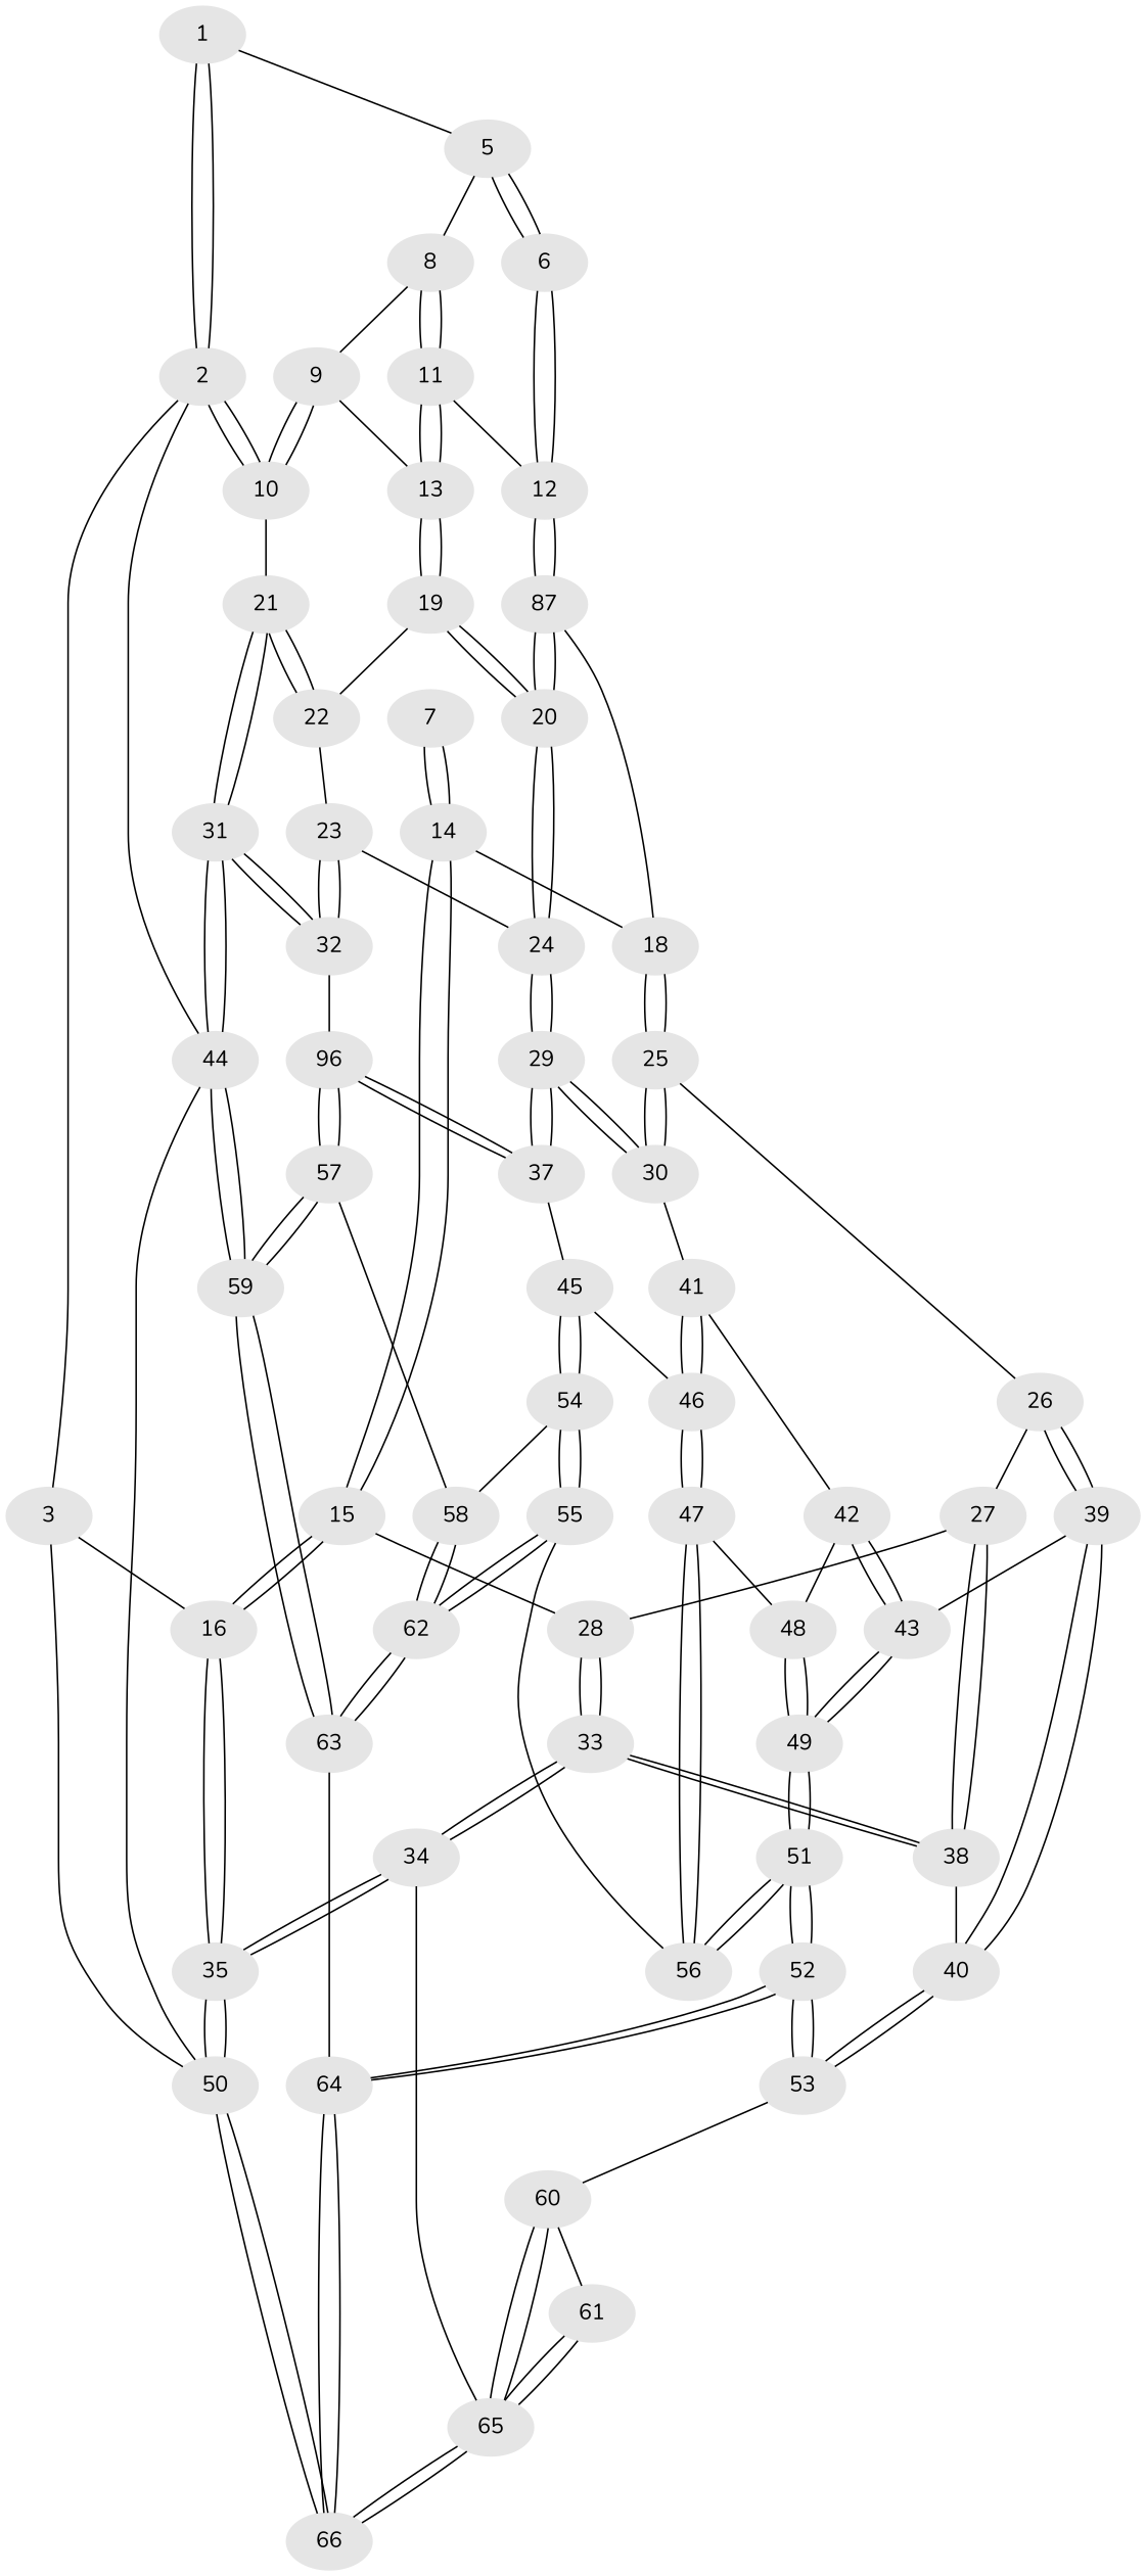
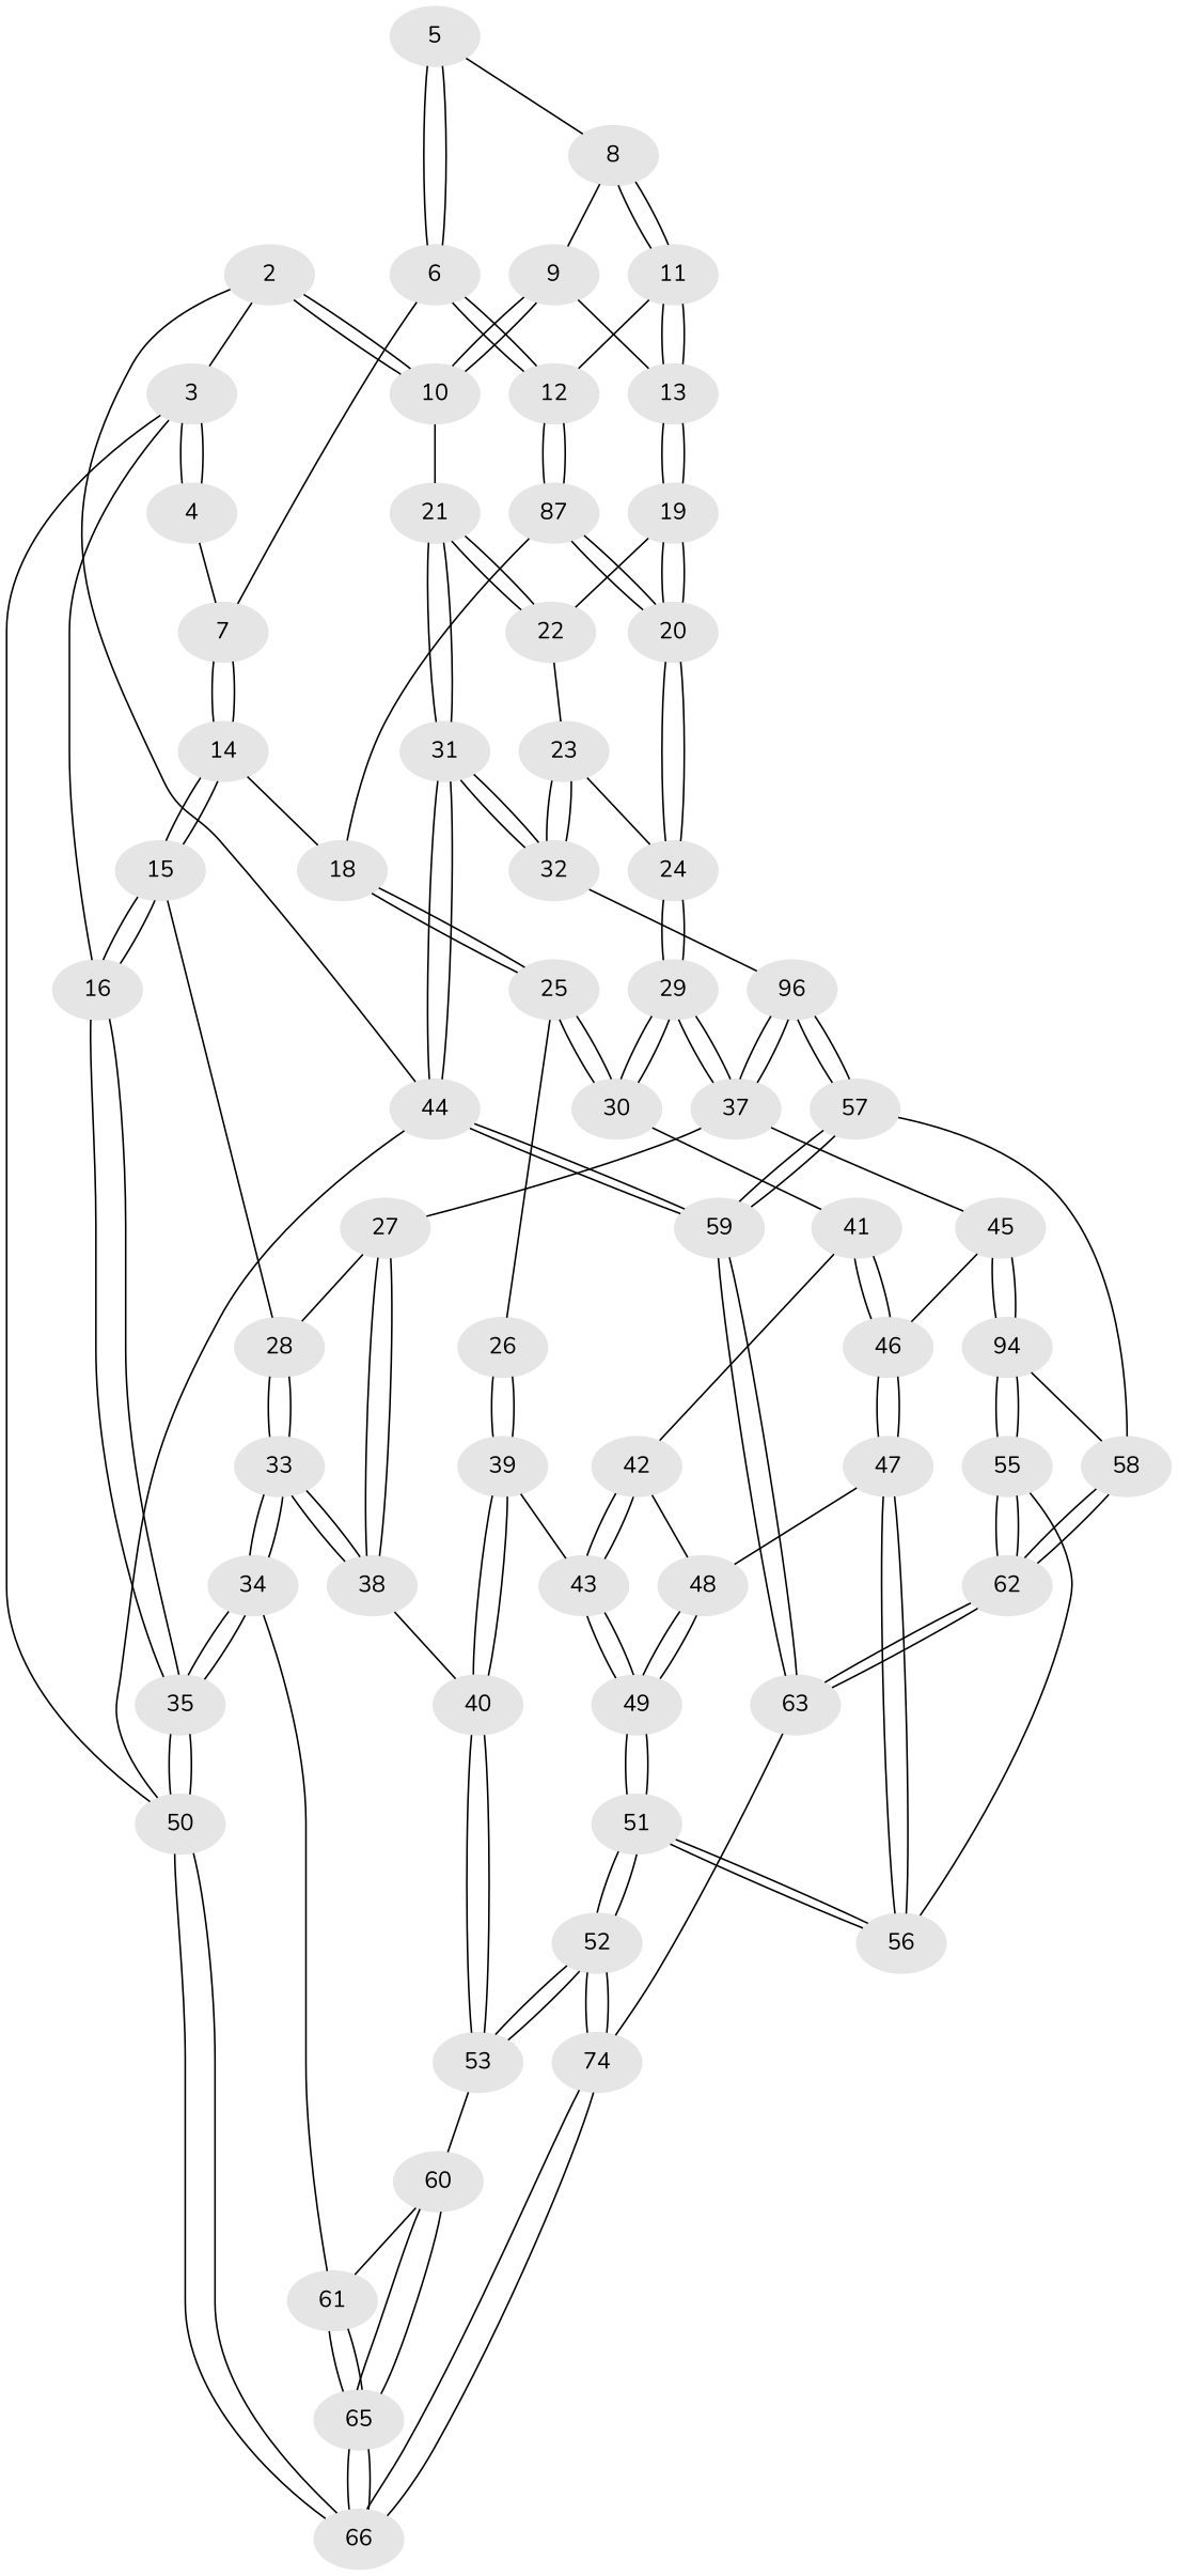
  graph {
    fontname=Nunito
    node [color=gray90 fontname=Nunito style=filled]
    edge [fontname=Nunito]
-   1
    2
    5
    3
    10
    44
    6
    8
+   4
    16
    50
    21
    59
    7
    35
    66
    14
    12
    9
    11
    n21 [label=87]
    15
    18
    13
    19
    22
    31
    20
    28
    25
    33
    24
    26
    30
    23
    29
    32
    n38 [label=96]
    37
    27
    39
    41
    38
    40
    43
    34
    45
    42
    46
    57
    61
    65
    58
-   54
+   54 [label=94]
    53
    49
    60
    48
    47
    51
    63
    55
    56
    52
-   64
+   64 [label=74]
    62
-   1 -- 2
-   1 -- 2
-   1 -- 5
    2 -- 3
    2 -- 10
    2 -- 10
    2 -- 44
    5 -- 6
    5 -- 6
    5 -- 8
+   3 -- 4
+   3 -- 4
    3 -- 16
    3 -- 50
    10 -- 21
    44 -- 50
    44 -- 59
    44 -- 59
+   6 -- 7
    6 -- 12
    6 -- 12
    8 -- 9
    8 -- 11
    8 -- 11
+   4 -- 7
    16 -- 35
    16 -- 35
    50 -- 66
    50 -- 66
    21 -- 22
    21 -- 22
    21 -- 31
    21 -- 31
    59 -- 63
    59 -- 63
    7 -- 14
    7 -- 14
    35 -- 50
    35 -- 50
    14 -- 15
    14 -- 15
    14 -- 18
    12 -- n21
    12 -- n21
    9 -- 10
    9 -- 10
    9 -- 13
    11 -- 12
    11 -- 13
    11 -- 13
    n21 -- 18
    n21 -- 20
    n21 -- 20
    15 -- 16
    15 -- 16
    15 -- 28
    18 -- 25
    18 -- 25
    13 -- 19
    13 -- 19
    19 -- 22
    19 -- 20
    19 -- 20
    22 -- 23
    31 -- 44
    31 -- 44
    31 -- 32
    31 -- 32
    20 -- 24
    20 -- 24
    28 -- 33
    28 -- 33
    25 -- 26
    25 -- 30
    25 -- 30
    33 -- 38
    33 -- 38
    33 -- 34
    33 -- 34
    24 -- 29
    24 -- 29
-   26 -- 27
+   37 -- 27
    26 -- 39
    26 -- 39
    30 -- 41
    23 -- 24
    23 -- 32
    23 -- 32
    29 -- 30
    29 -- 30
    29 -- 37
    29 -- 37
    32 -- n38
    n38 -- 37
    n38 -- 37
    n38 -- 57
    n38 -- 57
    37 -- 45
    27 -- 28
    27 -- 38
    27 -- 38
    39 -- 40
    39 -- 40
    39 -- 43
    41 -- 42
    41 -- 46
    41 -- 46
    38 -- 40
    40 -- 53
    40 -- 53
    43 -- 49
    43 -- 49
    34 -- 35
    34 -- 35
-   34 -- 65
+   34 -- 61
    45 -- 46
    45 -- 54
    45 -- 54
    42 -- 43
    42 -- 43
    42 -- 48
    46 -- 47
    46 -- 47
    57 -- 59
    57 -- 59
    57 -- 58
    61 -- 65
    61 -- 65
    65 -- 66
    65 -- 66
    58 -- 62
    58 -- 62
    54 -- 58
    54 -- 55
    54 -- 55
    53 -- 60
    49 -- 51
    49 -- 51
    60 -- 61
    60 -- 65
    60 -- 65
    48 -- 49
    48 -- 49
    47 -- 48
    47 -- 56
    47 -- 56
    51 -- 56
    51 -- 56
    51 -- 52
    51 -- 52
    63 -- 64
    55 -- 56
    55 -- 62
    55 -- 62
    52 -- 53
    52 -- 53
    52 -- 64
    52 -- 64
    64 -- 66
    64 -- 66
    62 -- 63
    62 -- 63
  }
